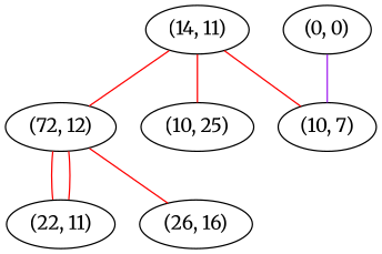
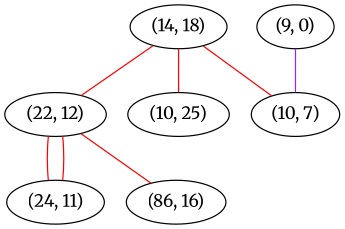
  graph {
    fontname=Merriweather
    node [fontname=Merriweather]
    edge [color=red fontname=Merriweather weight=1]
-   "(14, 11)"
-   "(22, 12)" [label="(72, 12)"]
+   "(14, 11)" [label="(14, 18)"]
+   "(22, 12)"
    n3 [label="(10, 7)"]
    n4 [label="(10, 25)"]
-   "(22, 11)"
-   "(26, 16)"
-   "(0, 0)"
+   "(22, 11)" [label="(24, 11)"]
+   "(26, 16)" [label="(86, 16)"]
+   "(0, 0)" [label="(9, 0)"]
    "(14, 11)" -- "(22, 12)"
    "(14, 11)" -- n3
    "(14, 11)" -- n4
    "(22, 12)" -- "(22, 11)"
    "(22, 12)" -- "(22, 11)"
    "(22, 12)" -- "(26, 16)"
    "(0, 0)" -- n3 [color=purple weight=4]
  }
